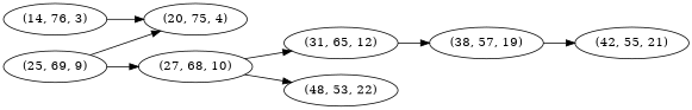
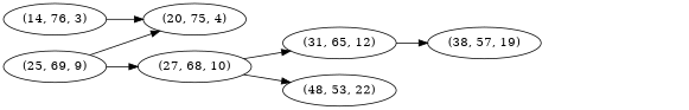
  digraph {
    rankdir=LR
    "(14, 76, 3)"
    "(20, 75, 4)"
    "(25, 69, 9)"
    "(27, 68, 10)"
    "(31, 65, 12)"
    "(48, 53, 22)"
    "(38, 57, 19)"
-   "(42, 55, 21)"
    "(14, 76, 3)" -> "(20, 75, 4)"
    "(25, 69, 9)" -> "(20, 75, 4)"
    "(25, 69, 9)" -> "(27, 68, 10)"
    "(27, 68, 10)" -> "(31, 65, 12)"
    "(27, 68, 10)" -> "(48, 53, 22)"
    "(31, 65, 12)" -> "(38, 57, 19)"
-   "(38, 57, 19)" -> "(42, 55, 21)"
  }
